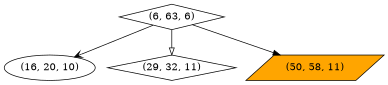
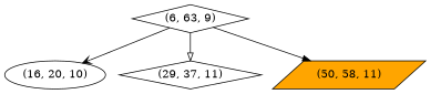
  digraph {
    node [fillcolor=white shape=diamond style=filled]
    n1 [label="(16, 20, 10)" shape=ellipse]
-   "(6, 63, 6)"
-   "(29, 37, 11)" [label="(29, 32, 11)"]
+   "(6, 63, 6)" [label="(6, 63, 9)"]
+   "(29, 37, 11)"
    "(50, 58, 11)" [fillcolor=orange shape=parallelogram]
    "(6, 63, 6)" -> n1 [arrowhead=vee]
    "(6, 63, 6)" -> "(29, 37, 11)" [arrowhead=onormal]
    "(6, 63, 6)" -> "(50, 58, 11)" [arrowhead=normal]
  }
